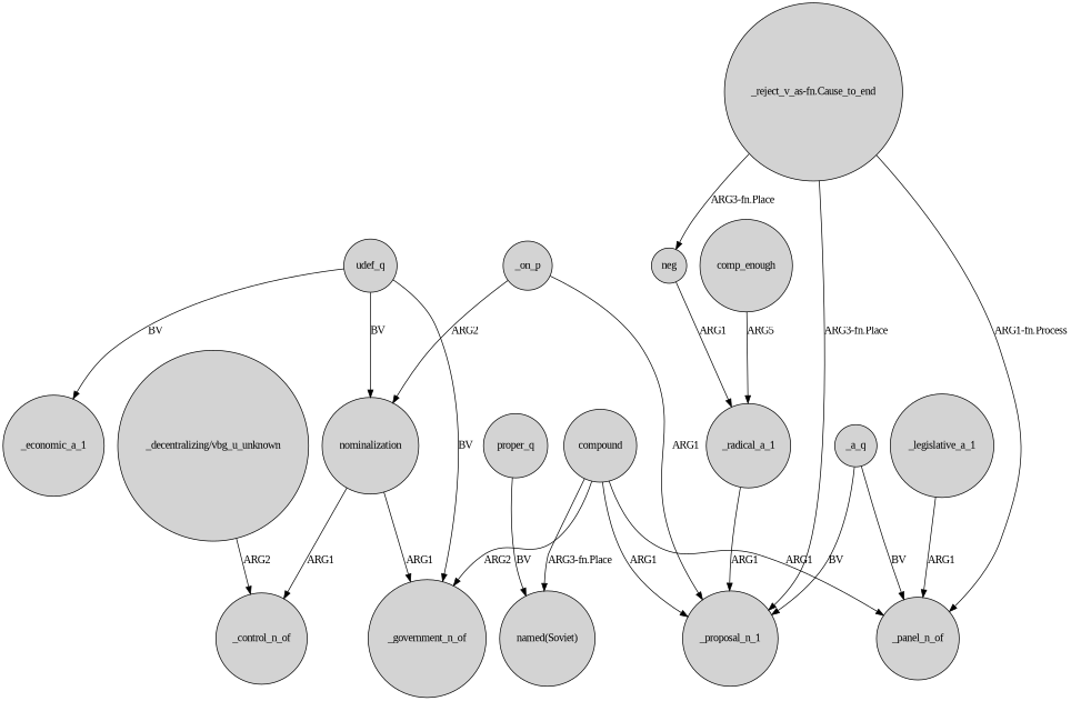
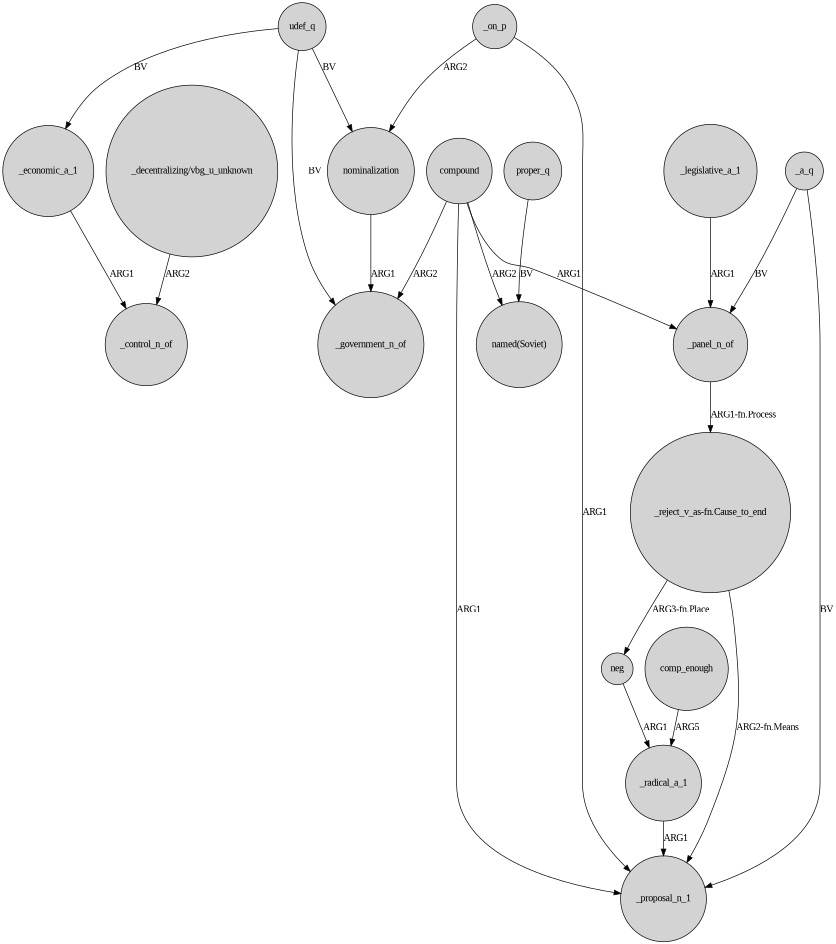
  digraph {
    fontname="Liberation Serif"
    node [fontname="Liberation Serif" shape=circle style=filled]
    edge [fontname="Liberation Serif"]
    nominalization
    _government_n_of
    "_decentralizing/vbg_u_unknown"
    _control_n_of
    _economic_a_1
    udef_q
    compound
    _panel_n_of
    _proposal_n_1
    "named(Soviet)"
    _a_q
    _on_p
    _radical_a_1
    _legislative_a_1
    "_reject_v_as-fn.Cause_to_end"
    neg
    comp_enough
    proper_q
    nominalization -> _government_n_of [label=ARG1]
    "_decentralizing/vbg_u_unknown" -> _control_n_of [label=ARG2]
-   nominalization -> _control_n_of [label=ARG1]
+   _economic_a_1 -> _control_n_of [label=ARG1]
    udef_q -> nominalization [label=BV]
    udef_q -> _government_n_of [label=BV]
    udef_q -> _economic_a_1 [label=BV]
    compound -> _government_n_of [label=ARG2]
    compound -> _panel_n_of [label=ARG1]
    compound -> _proposal_n_1 [label=ARG1]
-   compound -> "named(Soviet)" [label="ARG3-fn.Place"]
+   compound -> "named(Soviet)" [label=ARG2]
    _a_q -> _panel_n_of [label=BV]
    _a_q -> _proposal_n_1 [label=BV]
    _on_p -> nominalization [label=ARG2]
    _on_p -> _proposal_n_1 [label=ARG1]
    _radical_a_1 -> _proposal_n_1 [label=ARG1]
    _legislative_a_1 -> _panel_n_of [label=ARG1]
-   "_reject_v_as-fn.Cause_to_end" -> _panel_n_of [label="ARG1-fn.Process"]
-   "_reject_v_as-fn.Cause_to_end" -> _proposal_n_1 [label="ARG3-fn.Place"]
+   _panel_n_of -> "_reject_v_as-fn.Cause_to_end" [label="ARG1-fn.Process"]
+   "_reject_v_as-fn.Cause_to_end" -> _proposal_n_1 [label="ARG2-fn.Means"]
    "_reject_v_as-fn.Cause_to_end" -> neg [label="ARG3-fn.Place"]
    neg -> _radical_a_1 [label=ARG1]
    comp_enough -> _radical_a_1 [label=ARG5]
    proper_q -> "named(Soviet)" [label=BV]
  }
